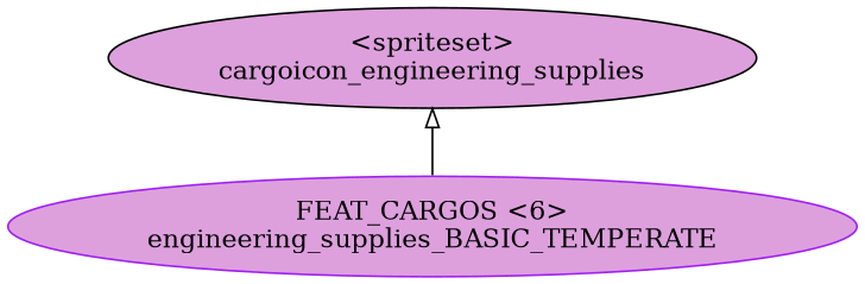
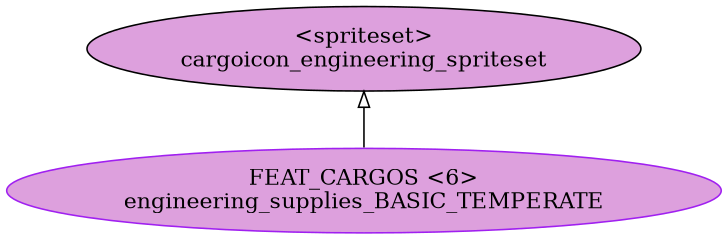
  digraph {
    rankdir=BT
    fontname="DejaVu Serif"
    node [fillcolor=plum style=filled fontname="DejaVu Serif"]
-   n1 [label="<spriteset>\ncargoicon_engineering_supplies" color=black]
+   n1 [label="<spriteset>\ncargoicon_engineering_spriteset" color=black]
    n2 [label="FEAT_CARGOS <6>\nengineering_supplies_BASIC_TEMPERATE" color=purple]
    n2 -> n1 [color=black arrowhead=onormal fontname="DejaVu Serif"]
  }
